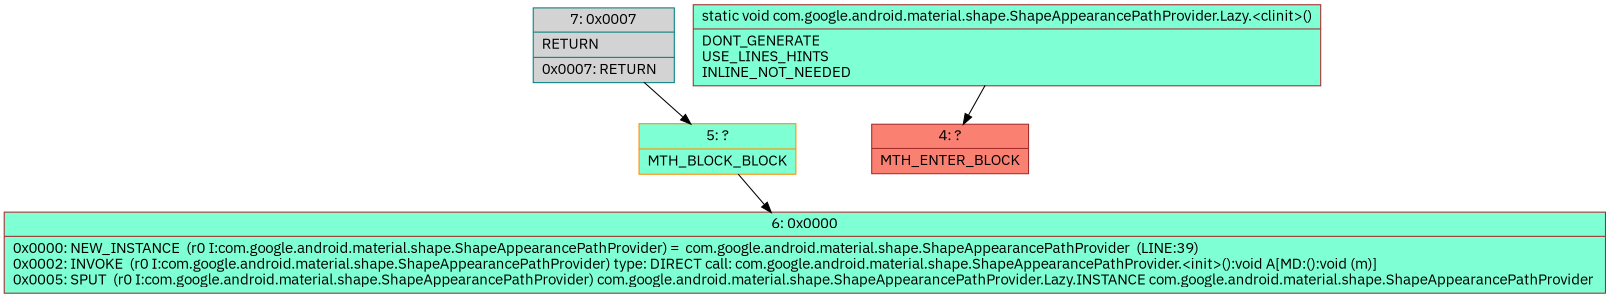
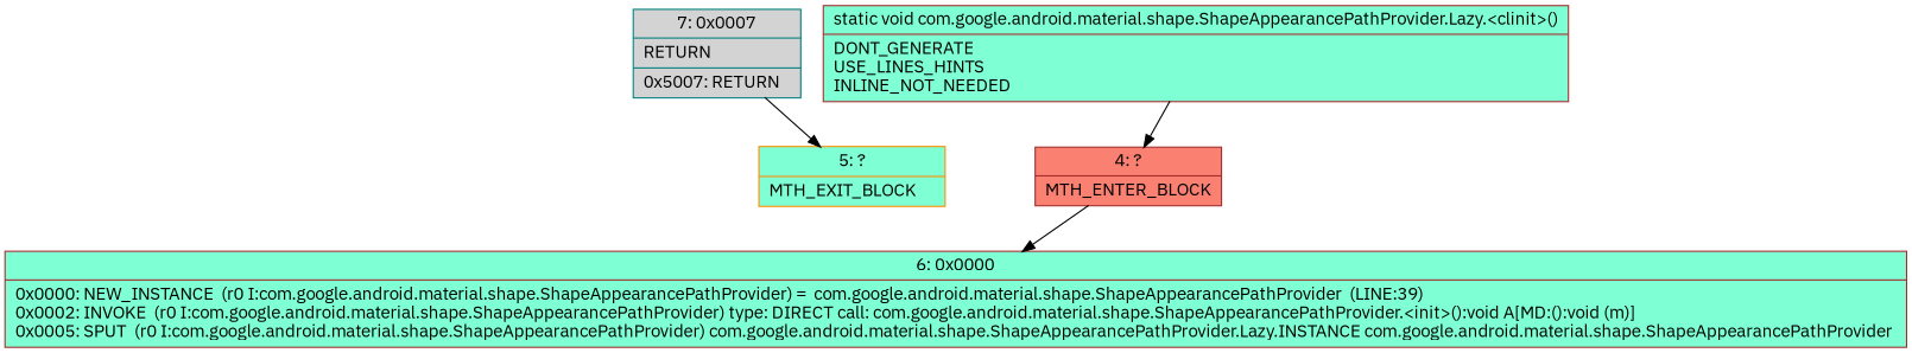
  digraph {
    fontname="IBM Plex Sans"
    node [color=brown fillcolor=aquamarine fontname="IBM Plex Sans" shape=record style=filled]
    edge [fontname="IBM Plex Sans" style=solid]
    n1 [fillcolor=salmon label="{4\:\ ?|MTH_ENTER_BLOCK\l}"]
    n2 [label="{6\:\ 0x0000|0x0000: NEW_INSTANCE  (r0 I:com.google.android.material.shape.ShapeAppearancePathProvider) =  com.google.android.material.shape.ShapeAppearancePathProvider  (LINE:39)\l0x0002: INVOKE  (r0 I:com.google.android.material.shape.ShapeAppearancePathProvider) type: DIRECT call: com.google.android.material.shape.ShapeAppearancePathProvider.\<init\>():void A[MD:():void (m)]\l0x0005: SPUT  (r0 I:com.google.android.material.shape.ShapeAppearancePathProvider) com.google.android.material.shape.ShapeAppearancePathProvider.Lazy.INSTANCE com.google.android.material.shape.ShapeAppearancePathProvider \l}"]
-   n3 [color=teal fillcolor=lightgrey label="{7\:\ 0x0007|RETURN\l|0x0007: RETURN   \l}"]
-   n4 [color=darkorange label="{5\:\ ?|MTH_BLOCK_BLOCK\l}"]
+   n3 [color=teal fillcolor=lightgrey label="{7\:\ 0x0007|RETURN\l|0x5007: RETURN   \l}"]
+   n4 [color=darkorange label="{5\:\ ?|MTH_EXIT_BLOCK\l}"]
    n5 [label="{static void com.google.android.material.shape.ShapeAppearancePathProvider.Lazy.\<clinit\>()  | DONT_GENERATE\lUSE_LINES_HINTS\lINLINE_NOT_NEEDED\l}"]
-   n4 -> n2
+   n1 -> n2
    n3 -> n4
    n5 -> n1
  }
